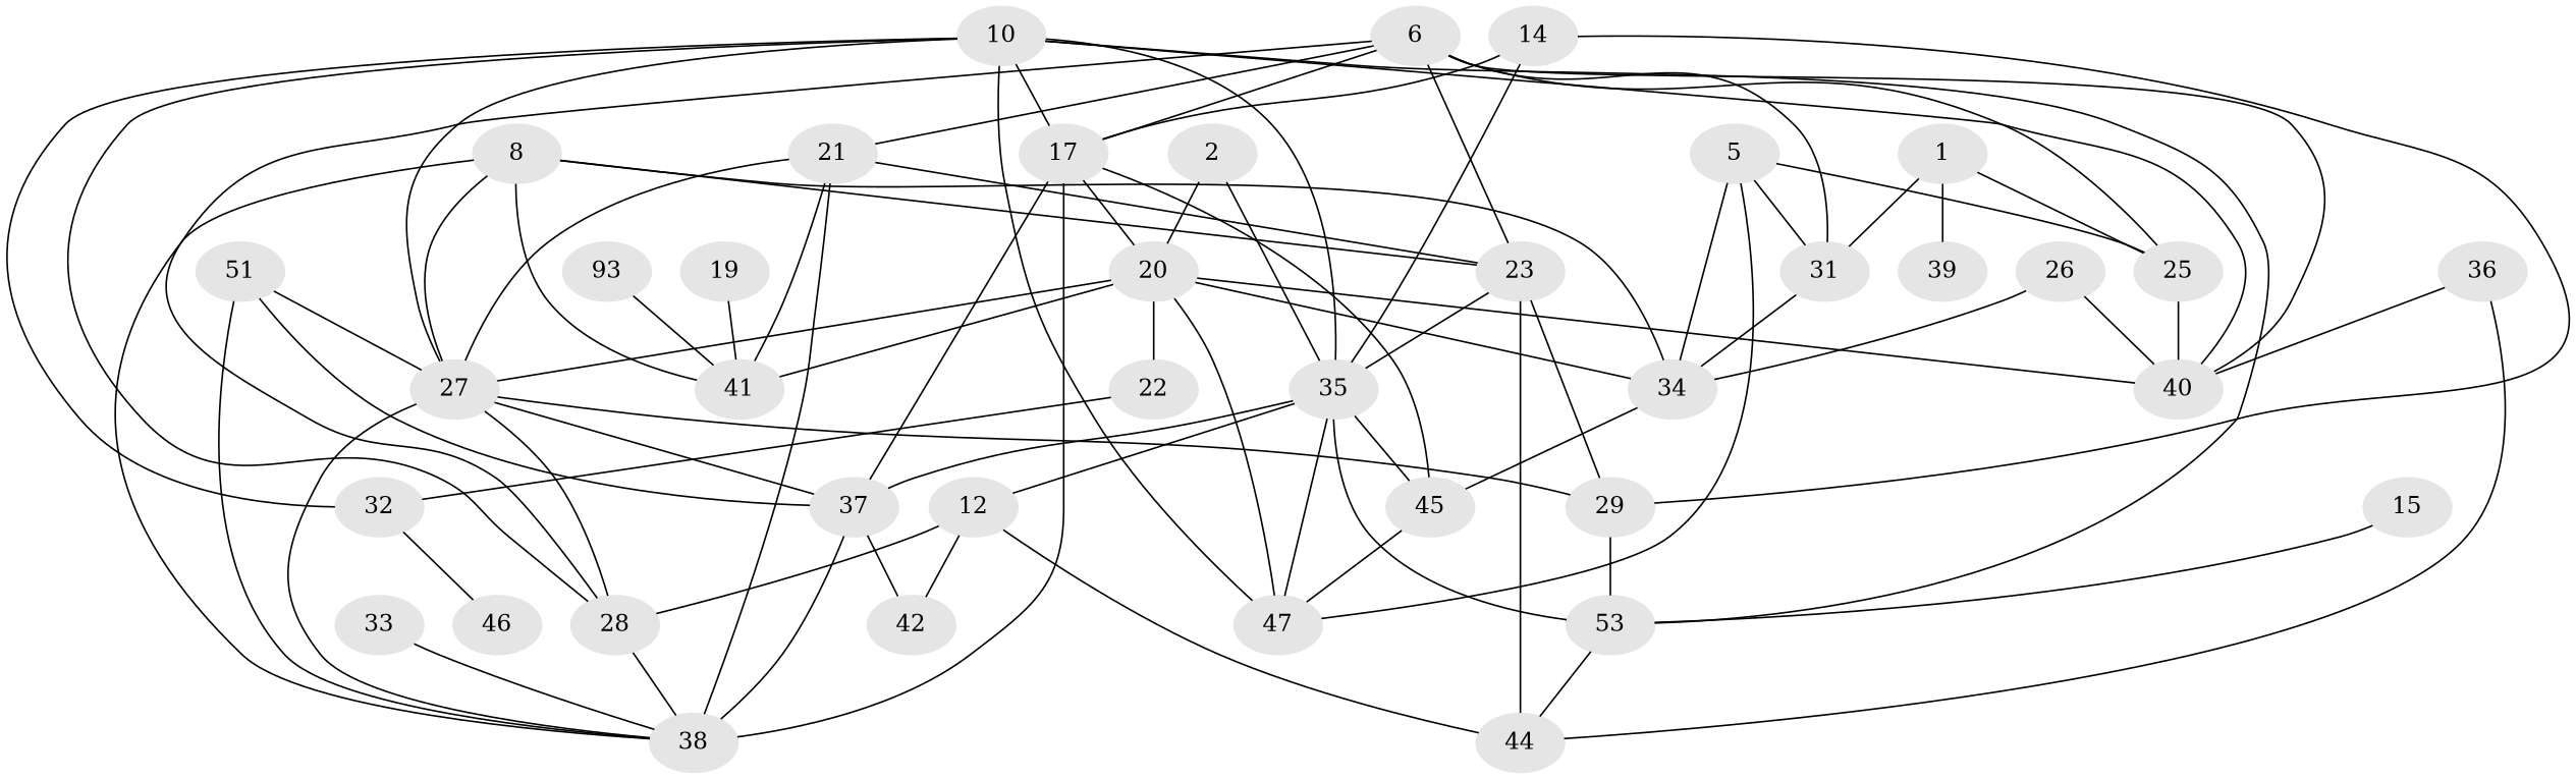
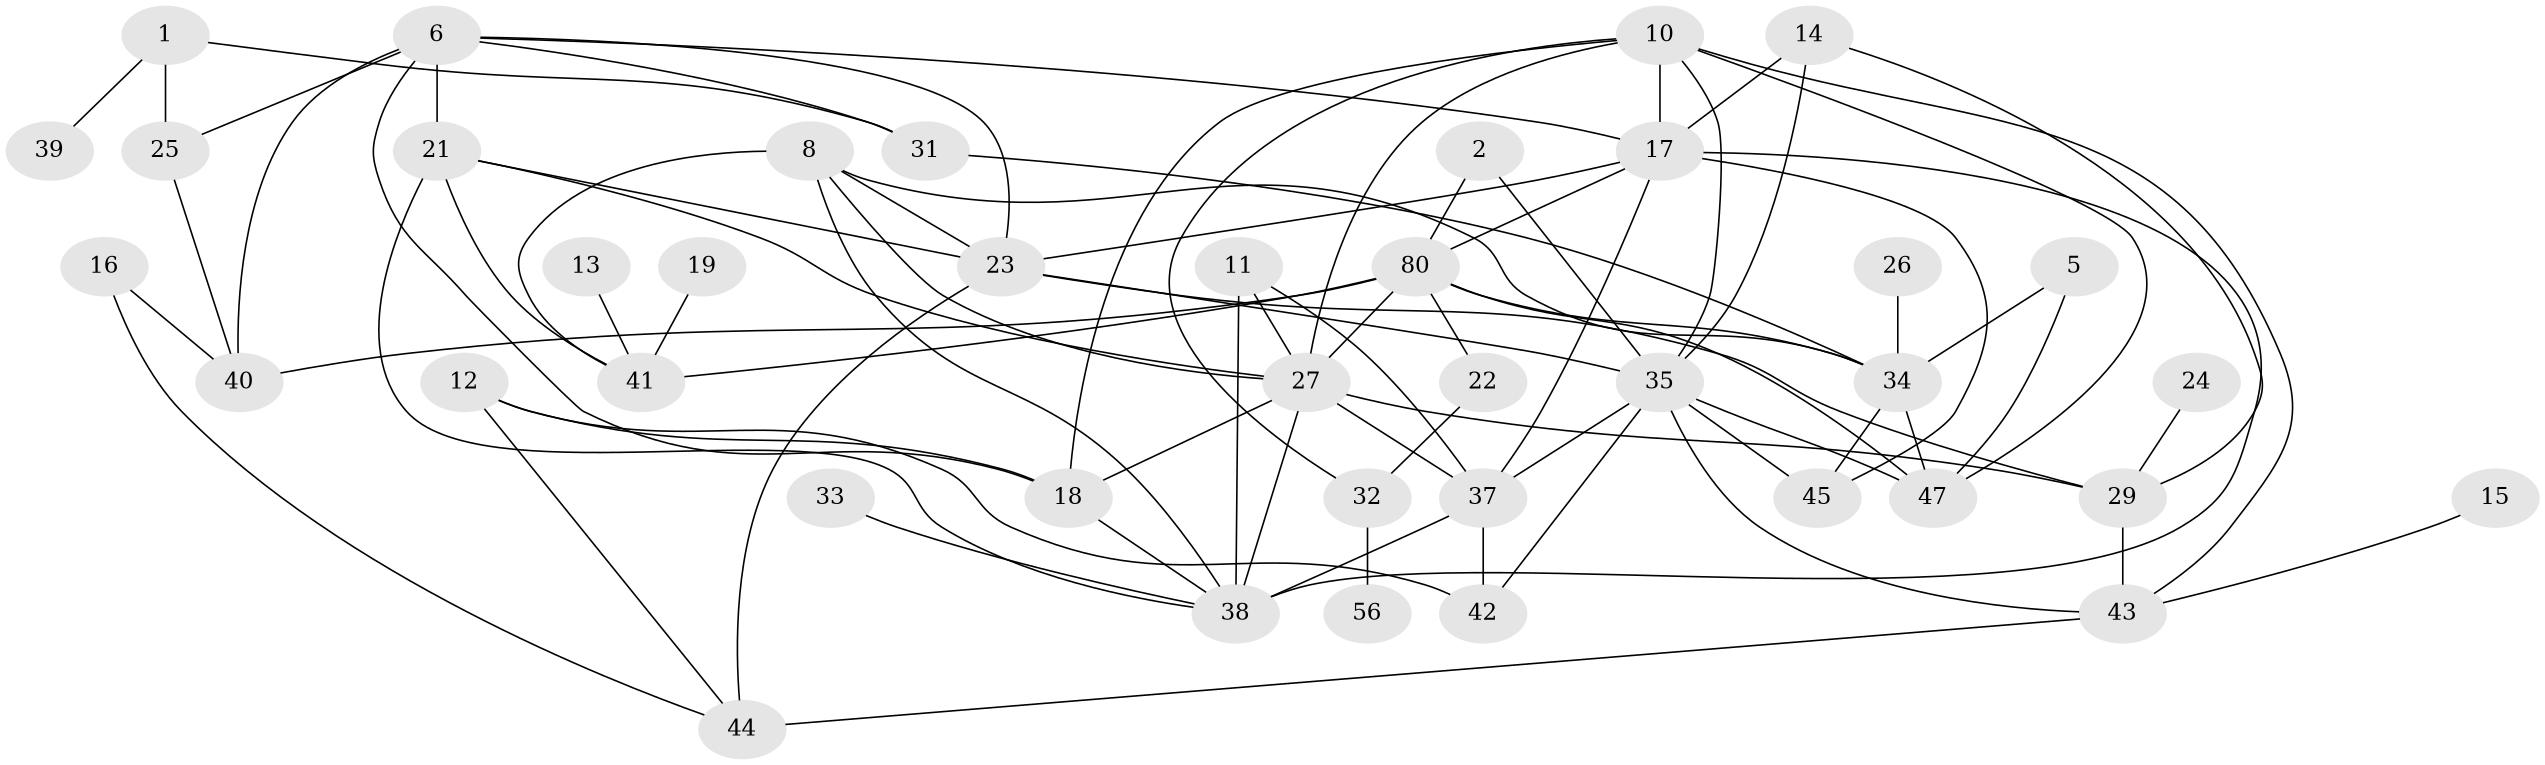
  graph {
    node [color=gray90 style=filled]
    edge [weight=1.0]
    1
    25
    31
    39
    40
    34
    2
-   20
+   20 [label=80]
    35
    47
    27
    41
    22
-   43 [label=53]
+   43
    37
    42
    45
    5
    6
    17
    21
    23
-   28
+   28 [label=18]
    38
    44
    29
    8
    10
    32
-   46
-   11 [label=51]
+   46 [label=56]
+   11
    12
-   13 [label=93]
+   13
    14
    15
    19
+   24
    26
    33
-   36
+   36 [label=16]
    1 -- 25
    1 -- 31
    1 -- 39
    25 -- 40
    31 -- 34
-   45 -- 47
+   34 -- 47
    34 -- 45
    2 -- 20
    2 -- 35
    20 -- 40
    20 -- 34
    20 -- 47
    20 -- 27
    20 -- 41
    20 -- 22
    35 -- 47
    35 -- 43
    35 -- 37
-   35 -- 12
+   35 -- 42
    35 -- 45
    27 -- 37 [weight=2.0]
    27 -- 28
    27 -- 38
    27 -- 29
    22 -- 32
    43 -- 44
    37 -- 42 [weight=2.0]
    37 -- 38 [weight=3.0]
-   5 -- 25
-   5 -- 31
    5 -- 34
    5 -- 47
    6 -- 25
    6 -- 31
    6 -- 40
    6 -- 17
    6 -- 21
    6 -- 23
    6 -- 28
    17 -- 20
    17 -- 37 [weight=3.0]
    17 -- 45
+   17 -- 23
    17 -- 38
    21 -- 27
    21 -- 41 [weight=2.0]
    21 -- 23
    21 -- 38
    23 -- 35
    23 -- 44 [weight=2.0]
    23 -- 29
    28 -- 38
    29 -- 43
    8 -- 34
    8 -- 27
    8 -- 41
    8 -- 23
    8 -- 38
-   10 -- 40
    10 -- 35 [weight=2.0]
    10 -- 47
    10 -- 27 [weight=2.0]
    10 -- 43
    10 -- 17
    10 -- 28
    10 -- 32
    32 -- 46
    11 -- 27
    11 -- 37
    11 -- 38
    12 -- 42
    12 -- 28
    12 -- 44
    13 -- 41
    14 -- 35
    14 -- 17
    14 -- 29
    15 -- 43
    19 -- 41
-   26 -- 40 [weight=2.0]
+   24 -- 29
    26 -- 34
    33 -- 38
    36 -- 40
    36 -- 44
  }
